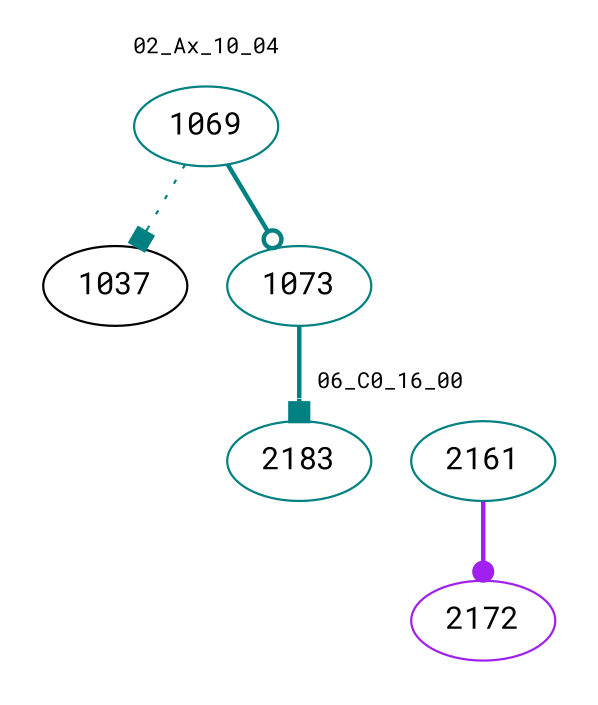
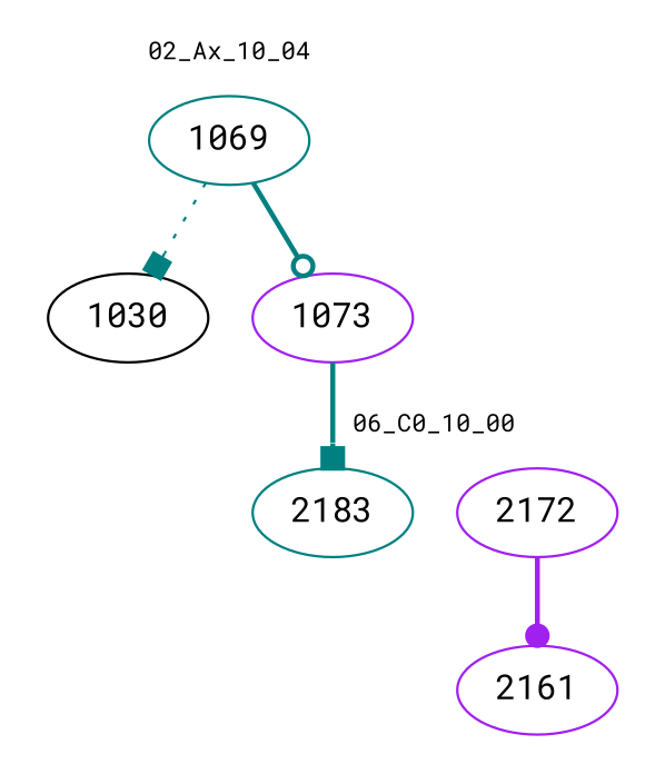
  digraph {
    fontname="Roboto Mono"
    node [color=teal fontname="Roboto Mono"]
    edge [arrowhead=box color=teal fontname="Roboto Mono" style=bold]
    n1 [label=1069]
-   n2 [color=black label=1037]
-   n3 [label=1073]
+   n2 [color=black label=1030]
+   n3 [color=purple label=1073]
    n4 [color=purple label=2172]
-   n5 [label=2161]
+   n5 [color=purple label=2161]
    n6 [label=2183]
    subgraph cluster_1 {
      color=white
      fontsize=10
      label="02_Ax_10_04"
      n1
      n2
      n3
    }
    subgraph cluster_2 {
      color=white
      fontsize=10
-     label="06_C0_16_00"
+     label="06_C0_10_00"
      n4
      n5
      n6
    }
    n1 -> n2 [style=dotted]
    n1 -> n3 [arrowhead=odot]
    n3 -> n6
-   n5 -> n4 [arrowhead=dot color=purple]
+   n4 -> n5 [arrowhead=dot color=purple]
  }
